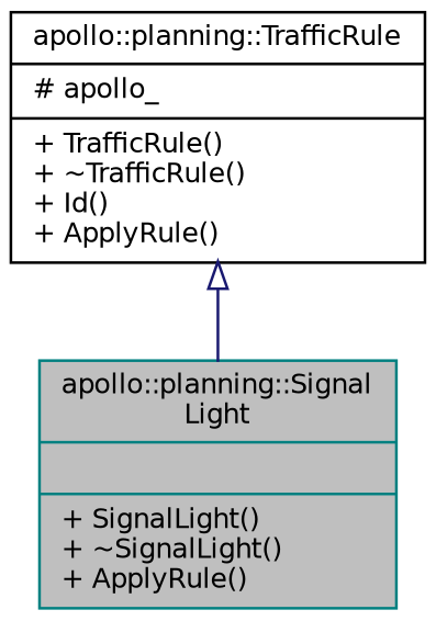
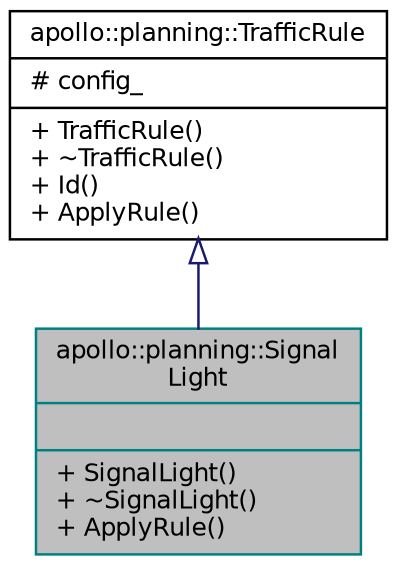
  digraph {
    node [fontname=Helvetica fontsize=10 shape=record style=filled]
    n1 [color=teal fillcolor=grey75 fontcolor=black height=0.2 label="{apollo::planning::Signal\lLight\n||+ SignalLight()\l+ ~SignalLight()\l+ ApplyRule()\l}" width=0.4]
-   n2 [color=black fillcolor=white height=0.2 label="{apollo::planning::TrafficRule\n|# apollo_\l|+ TrafficRule()\l+ ~TrafficRule()\l+ Id()\l+ ApplyRule()\l}" width=0.4]
+   n2 [color=black fillcolor=white height=0.2 label="{apollo::planning::TrafficRule\n|# config_\l|+ TrafficRule()\l+ ~TrafficRule()\l+ Id()\l+ ApplyRule()\l}" width=0.4]
    n2 -> n1 [arrowtail=onormal color=midnightblue dir=back fontname=Helvetica fontsize=10 labelfontname=Helvetica labelfontsize=10 style=solid]
  }
